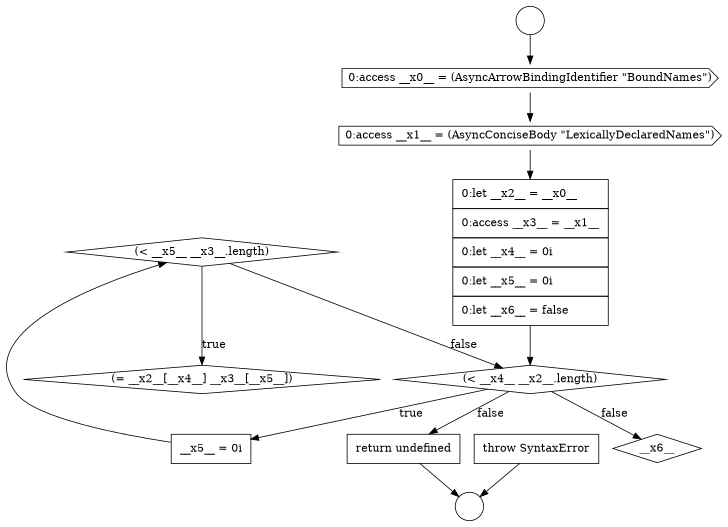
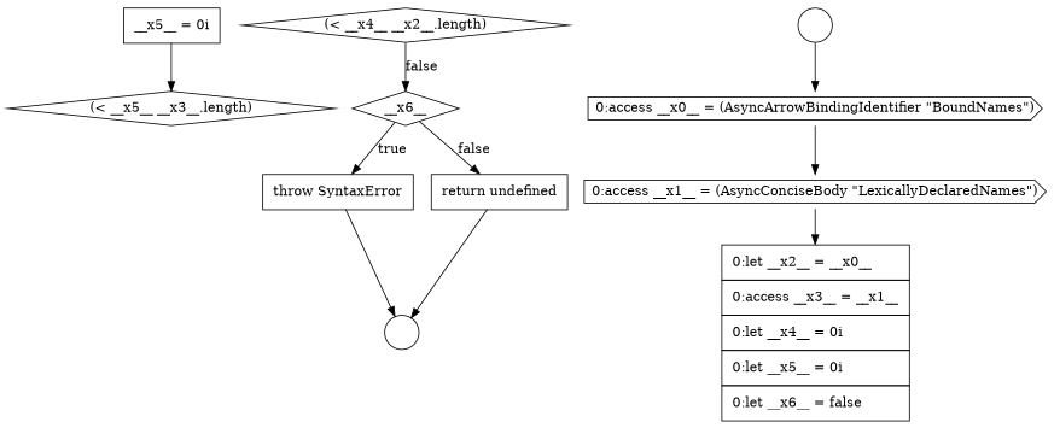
  digraph {
    node [color=black fillcolor=white shape=diamond style=filled]
    edge [color=black]
-   n1 [label=<<font color="black">(= __x2__[__x4__] __x3__[__x5__])</font>>]
    n2 [label=<<font color="black">(&lt; __x5__ __x3__.length)</font>>]
    n3 [label=<<font color="black">(&lt; __x4__ __x2__.length)</font>>]
    n4 [label=<<font color="black">0:access __x1__ = (AsyncConciseBody &quot;LexicallyDeclaredNames&quot;)</font>> shape=cds]
    n5 [label=<<font color="black">     <table border="0" cellborder="1" cellspacing="0" cellpadding="10">       <tr><td align="left">0:let __x2__ = __x0__</td></tr>       <tr><td align="left">0:access __x3__ = __x1__</td></tr>       <tr><td align="left">0:let __x4__ = 0i</td></tr>       <tr><td align="left">0:let __x5__ = 0i</td></tr>       <tr><td align="left">0:let __x6__ = false</td></tr>     </table>   </font>> margin=0 shape=none]
    n6 [label=<<font color="black">     <table border="0" cellborder="1" cellspacing="0" cellpadding="10">       <tr><td align="left">throw SyntaxError</td></tr>     </table>   </font>> margin=0 shape=none]
    n7 [label=" " shape=circle]
    n8 [label=<<font color="black">     <table border="0" cellborder="1" cellspacing="0" cellpadding="10">       <tr><td align="left">__x5__ = 0i</td></tr>     </table>   </font>> margin=0 shape=none]
    n9 [label=<<font color="black">__x6__</font>>]
    n10 [label=<<font color="black">     <table border="0" cellborder="1" cellspacing="0" cellpadding="10">       <tr><td align="left">return undefined</td></tr>     </table>   </font>> margin=0 shape=none]
    n11 [label=<<font color="black">0:access __x0__ = (AsyncArrowBindingIdentifier &quot;BoundNames&quot;)</font>> shape=cds]
    n12 [label=" " shape=circle]
-   n2 -> n1 [label=<<font color="black">true</font>>]
-   n2 -> n3 [label=<<font color="black">false</font>>]
-   n3 -> n8 [label=<<font color="black">true</font>>]
    n3 -> n9 [label=<<font color="black">false</font>>]
    n4 -> n5
-   n5 -> n3
    n6 -> n7
    n8 -> n2
-   n3 -> n10 [label=<<font color="black">false</font>>]
+   n9 -> n6 [label=<<font color="black">true</font>>]
+   n9 -> n10 [label=<<font color="black">false</font>>]
    n10 -> n7
    n11 -> n4
    n12 -> n11
  }
